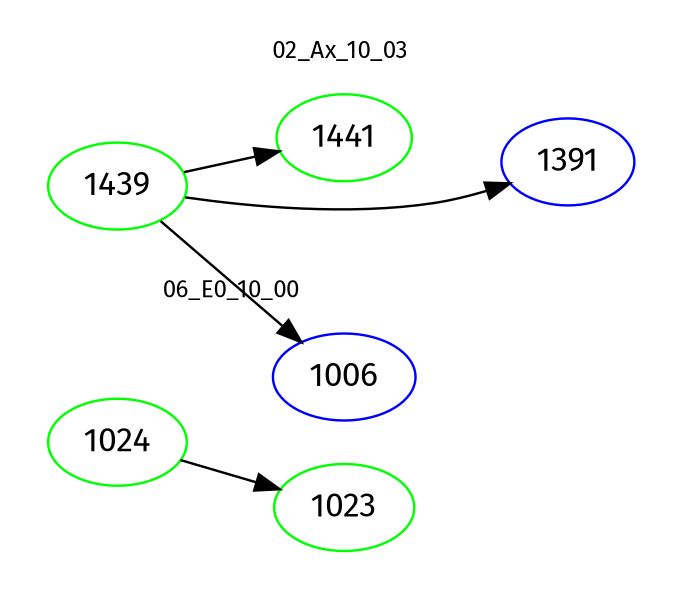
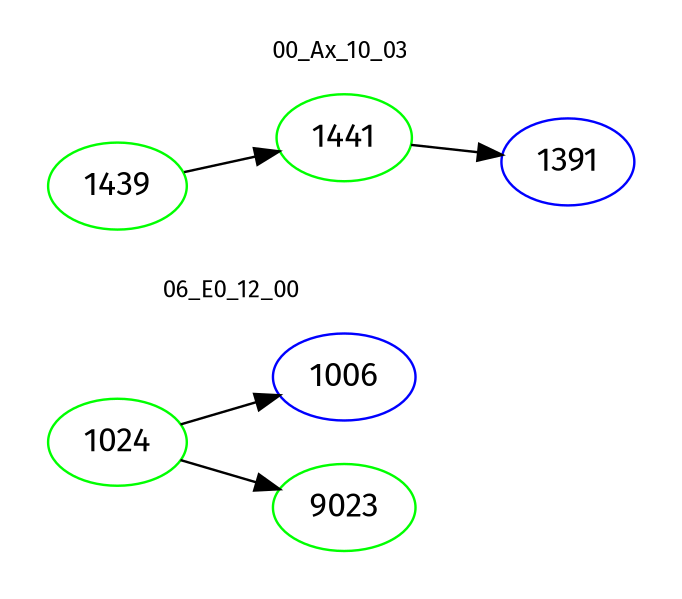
  digraph {
    fontname="Fira Sans"
    rankdir=LR
    node [color=green fontname="Fira Sans"]
    edge [color=black fontname="Fira Sans"]
    n1 [label=1439]
    n2 [color=blue label=1391]
    n3 [label=1441]
    n4 [label=1024]
-   n5 [label=1023]
+   n5 [label=9023]
    n6 [color=blue label=1006]
    subgraph cluster_1 {
      color=white
      fontsize=10
-     label="02_Ax_10_03"
+     label="00_Ax_10_03"
      n1
      n2
      n3
    }
    subgraph cluster_2 {
      color=white
      fontsize=10
-     label="06_E0_10_00"
+     label="06_E0_12_00"
      n4
      n5
      n6
    }
-   n1 -> n2
+   n3 -> n2
    n1 -> n3
    n4 -> n5
-   n1 -> n6
+   n4 -> n6
  }
